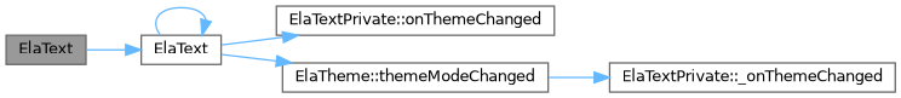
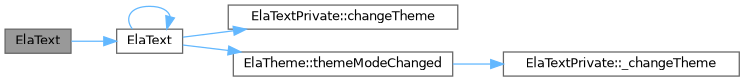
  digraph {
    fontname="DejaVu Sans"
    rankdir=LR
    node [color=grey40 fillcolor=white fontname="DejaVu Sans" fontsize=10 shape=box style=filled]
    edge [color=steelblue1 fontname="DejaVu Sans" fontsize=10 labelfontname=Helvetica labelfontsize=10 style=solid]
    n1 [color=gray40 fillcolor=grey60 fontcolor=black height=0.2 label=ElaText width=0.4]
    n2 [height=0.2 label=ElaText width=0.4]
-   n3 [height=0.2 label="ElaTextPrivate::onThemeChanged" width=0.4]
+   n3 [height=0.2 label="ElaTextPrivate::changeTheme" width=0.4]
    n4 [height=0.2 label="ElaTheme::themeModeChanged" width=0.4]
-   n5 [height=0.2 label="ElaTextPrivate::_onThemeChanged" width=0.4]
+   n5 [height=0.2 label="ElaTextPrivate::_changeTheme" width=0.4]
    n1 -> n2
    n2 -> n2
    n2 -> n3
    n2 -> n4
    n4 -> n5
  }
